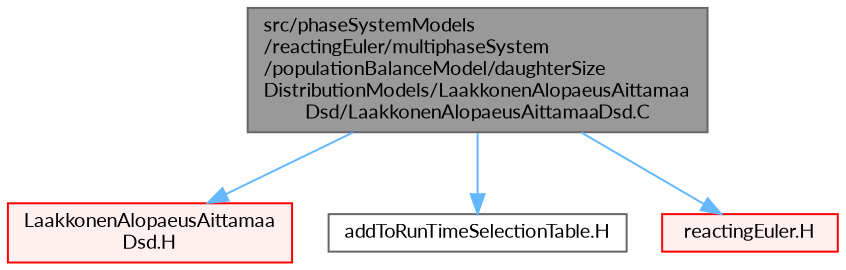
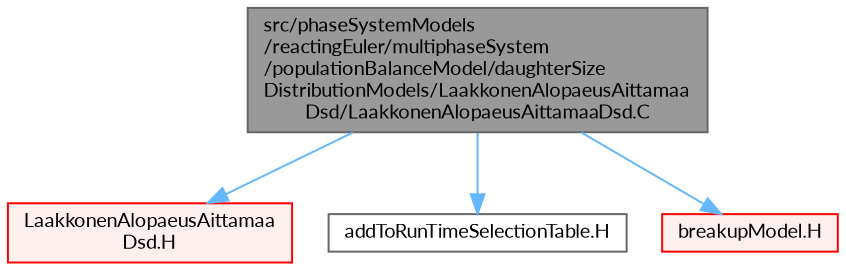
  digraph {
    fontname=Lato
    node [color=red fillcolor="#FFF0F0" fontname=Lato fontsize=10 shape=box style=filled]
    edge [color=steelblue1 fontname=Lato fontsize=10 labelfontname=Helvetica labelfontsize=10 style=solid]
    n1 [color=gray40 fillcolor=grey60 fontcolor=black height=0.2 label="src/phaseSystemModels\l/reactingEuler/multiphaseSystem\l/populationBalanceModel/daughterSize\lDistributionModels/LaakkonenAlopaeusAittamaa\lDsd/LaakkonenAlopaeusAittamaaDsd.C" width=0.4]
    n2 [height=0.2 label="LaakkonenAlopaeusAittamaa\lDsd.H" width=0.4]
    n3 [color=grey40 fillcolor=white height=0.2 label="addToRunTimeSelectionTable.H" width=0.4]
-   n4 [height=0.2 label="reactingEuler.H" width=0.4]
+   n4 [height=0.2 label="breakupModel.H" width=0.4]
    n1 -> n2
    n1 -> n3
    n1 -> n4
  }
